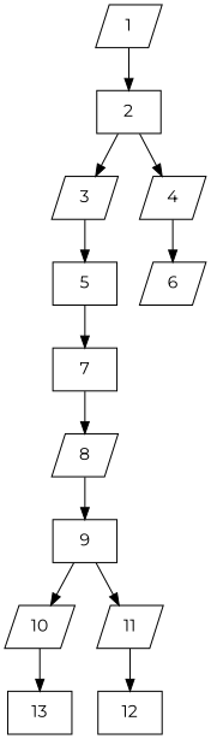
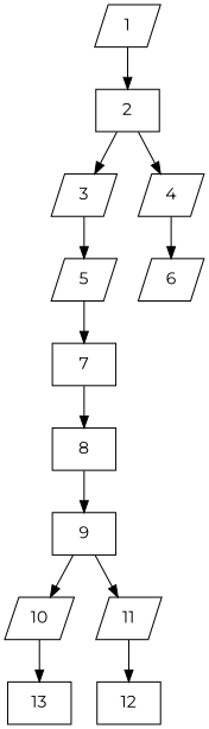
  digraph {
    fontname=Montserrat
    node [alpha=0.01 fontname=Montserrat shape=parallelogram]
    edge [fontname=Montserrat]
    1 [expect_size=206894515192424]
    2 [alpha=0.16 expect_size=239414224541974528 shape=box]
    3 [expect_size=1335634903957504000]
    4 [alpha=0.10 expect_size=733851535280263]
-   5 [alpha=0.08 expect_size=6490307102625112 shape=box]
+   5 [alpha=0.08 expect_size=6490307102625112]
    6 [alpha=0.09 expect_size=94619062589941]
    7 [alpha=0.14 expect_size=1171358416765976576 shape=box]
-   8 [alpha=0.05 expect_size=316892826416278]
+   8 [alpha=0.05 expect_size=316892826416278 shape=box]
    9 [alpha=0.10 expect_size=2381138346424212 shape=box]
    10 [expect_size=76576188214750]
    11 [alpha=0.06 expect_size=3883931888126436]
    13 [alpha=0.04 expect_size=4218120813427032064 shape=box]
    12 [alpha=0.07 expect_size=9530498298735182 shape=box]
    1 -> 2
    2 -> 3
    2 -> 4
    3 -> 5
    4 -> 6
    5 -> 7
    7 -> 8
    8 -> 9
    9 -> 10
    9 -> 11
    10 -> 13
    11 -> 12
  }
